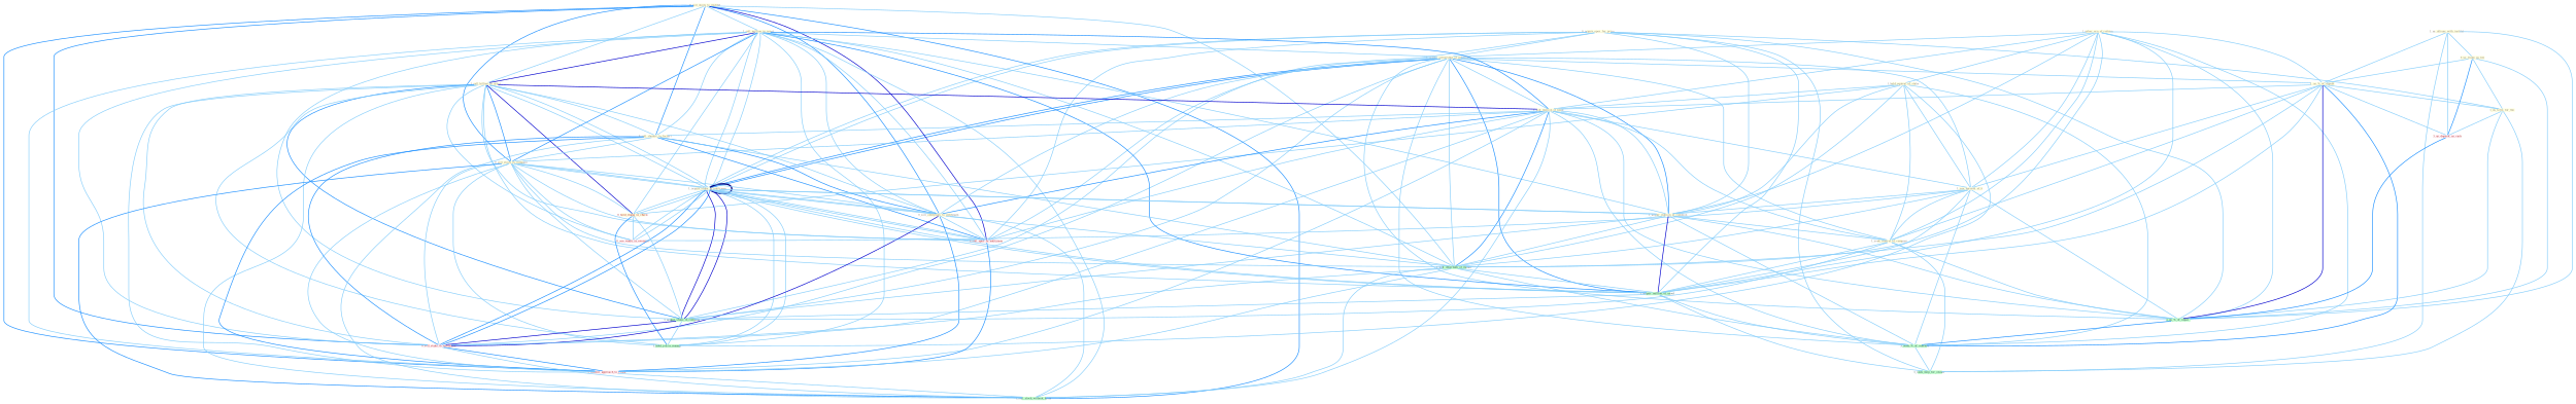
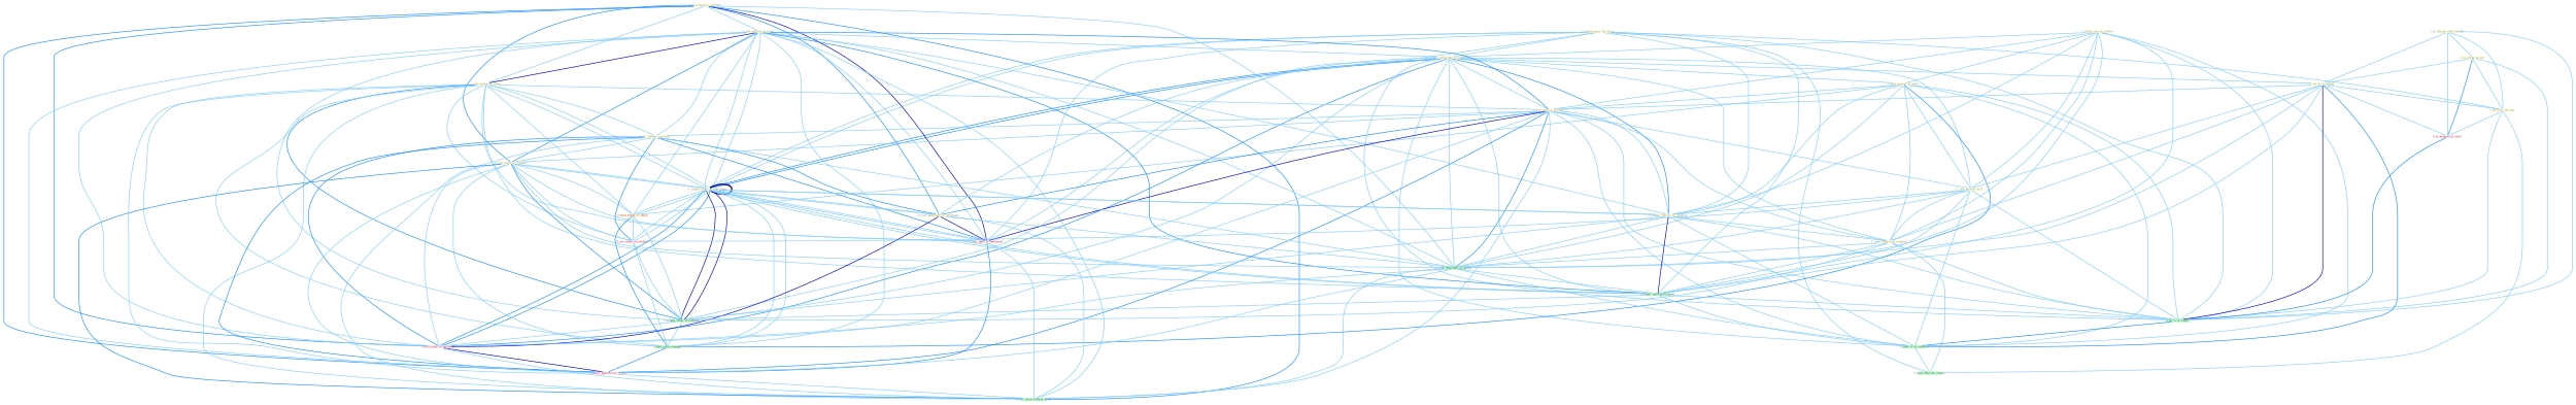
  graph {
    node [color="#ffffe0" fixedsize=true fontcolor="#8b7d6b" fontsize=4 shape=polygon style=filled]
    edge [color="#87cefa" w=1]
    "1_usher_era_of_reform " [height=.06 width=.5]
    "0_acquir_oper_for_price " [height=.06 width=.5]
    "1_acquir_ownership_of_entitynam " [height=.06 width=.5]
    "0_sell_stock_to_institut " [height=.06 width=.5]
    "1_us_allianc_with_institut " [height=.06 width=.5]
    n6 [height=.06 label="6_us_trade_as_boi" width=.5]
    "1_hold_equival_of_stake " [height=.06 width=.5]
    "1_sell_million_in_asset " [height=.06 width=.5]
    "1_us_%_of_capabl " [height=.06 width=.5]
    "1_us_term_for_the " [height=.06 width=.5]
    "1_sell_billion_in_asset " [height=.06 width=.5]
    "1_sell_million_of_bond " [height=.06 width=.5]
    "0_sell_chemic_to_factori " [height=.06 width=.5]
    "1_acquir_stake_in_entitynam " [height=.06 width=.5]
    n15 [height=.06 label="0_sell_stock_in_compani" width=.5]
    "0_sell_entitynam_to_entitynam " [height=.06 width=.5]
    "1_see_unravel_of_it " [height=.06 width=.5]
    "0_hold_chang_in_check " [fontcolor="#b22222" height=.06 width=.5]
    "1_acquir_million_of_common " [height=.06 width=.5]
    "1_seek_control_of_compani " [height=.06 width=.5]
    "0_sell_oper_to_entitynam " [color="#fff0f5" fontcolor="#b22222" height=.06 width=.5]
    "0_see_vaniti_in_everyon " [color="#fff0f5" fontcolor="#b22222" height=.06 width=.5]
-   "0_us_deposit_as_cach " [color="#fff0f5" fontcolor="#b22222" height=.06 width=.5 label="3_us_deposit_as_cach"]
+   "0_us_deposit_as_cach " [color="#fff0f5" fontcolor="#b22222" height=.06 width=.5]
    "0_sell_stake_to_entitynam " [color="#fff0f5" fontcolor="#b22222" height=.06 width=.5]
    n25 [color="#fff0f5" fontcolor="#b22222" height=.06 label="1_chemic_approach_to_client" width=.5]
    "1_sell_othernum_of_model " [color="#BDFCC9" fontcolor="#2f4f4f" height=.06 width=.5]
    "1_acquir_million_of_asset " [color="#BDFCC9" fontcolor="#2f4f4f" height=.06 width=.5]
    "1_us_%_of_capac " [color="#BDFCC9" fontcolor="#2f4f4f" height=.06 width=.5]
-   "1_seek_%_of_concern " [color="#BDFCC9" fontcolor="#2f4f4f" height=.06 width=.5 label="3_seek_%_of_concern"]
+   "1_seek_%_of_concern " [color="#BDFCC9" fontcolor="#2f4f4f" height=.06 width=.5]
    "1_acquir_stake_in_compani " [color="#BDFCC9" fontcolor="#2f4f4f" height=.06 width=.5]
    "1_seek_help_for_owner " [color="#BDFCC9" fontcolor="#2f4f4f" height=.06 width=.5]
    "0_sell_stock_without_hitch " [color="#BDFCC9" fontcolor="#2f4f4f" height=.06 width=.5]
    "1_hold_job_in_manag " [color="#BDFCC9" fontcolor="#2f4f4f" height=.06 width=.5]
    subgraph sub_1 {
      "1_usher_era_of_reform "
      "0_acquir_oper_for_price "
      "1_acquir_ownership_of_entitynam "
      "0_sell_stock_to_institut "
      "1_us_allianc_with_institut "
      n6
      "1_hold_equival_of_stake "
      "1_sell_million_in_asset "
      "1_us_%_of_capabl "
      "1_us_term_for_the "
      "1_sell_billion_in_asset "
      "1_sell_million_of_bond "
      "0_sell_chemic_to_factori "
      "1_acquir_stake_in_entitynam "
      n15
      "0_sell_entitynam_to_entitynam "
      "1_see_unravel_of_it "
      "0_hold_chang_in_check "
      "1_acquir_million_of_common "
      "1_seek_control_of_compani "
    }
    subgraph sub_2 {
      "0_sell_oper_to_entitynam "
      "0_see_vaniti_in_everyon "
      "0_us_deposit_as_cach "
      "0_sell_stake_to_entitynam "
      n25
    }
    "1_usher_era_of_reform " -- "1_acquir_ownership_of_entitynam "
    "1_usher_era_of_reform " -- "1_hold_equival_of_stake "
-   "1_usher_era_of_reform " -- "1_us_%_of_capabl "
    "1_usher_era_of_reform " -- "1_sell_million_of_bond "
    "1_usher_era_of_reform " -- "1_see_unravel_of_it "
    "1_usher_era_of_reform " -- "1_acquir_million_of_common "
    "1_usher_era_of_reform " -- "1_seek_control_of_compani "
    "1_usher_era_of_reform " -- "1_sell_othernum_of_model "
    "1_usher_era_of_reform " -- "1_acquir_million_of_asset "
    "1_usher_era_of_reform " -- "1_us_%_of_capac "
    "1_usher_era_of_reform " -- "1_seek_%_of_concern "
    "0_acquir_oper_for_price " -- "1_acquir_ownership_of_entitynam "
    "0_acquir_oper_for_price " -- "1_us_term_for_the "
    "0_acquir_oper_for_price " -- "1_acquir_stake_in_entitynam "
    "0_acquir_oper_for_price " -- "1_acquir_stake_in_entitynam "
    "0_acquir_oper_for_price " -- "1_acquir_million_of_common "
    "0_acquir_oper_for_price " -- "0_sell_oper_to_entitynam "
    "0_acquir_oper_for_price " -- "1_acquir_million_of_asset "
    "0_acquir_oper_for_price " -- "1_us_%_of_capac "
    "0_acquir_oper_for_price " -- "1_acquir_stake_in_compani "
    "0_acquir_oper_for_price " -- "1_seek_help_for_owner "
+   "1_acquir_ownership_of_entitynam " -- "1_hold_equival_of_stake "
    "1_acquir_ownership_of_entitynam " -- "1_us_%_of_capabl "
    "1_acquir_ownership_of_entitynam " -- "1_sell_million_of_bond "
    "1_acquir_ownership_of_entitynam " -- "1_acquir_stake_in_entitynam " [color="#1e90ff" w=2]
    "1_acquir_ownership_of_entitynam " -- "1_acquir_stake_in_entitynam " [color="#1e90ff" w=2]
    "1_acquir_ownership_of_entitynam " -- "0_sell_entitynam_to_entitynam "
    "1_acquir_ownership_of_entitynam " -- "1_see_unravel_of_it "
    "1_acquir_ownership_of_entitynam " -- "1_acquir_million_of_common " [color="#1e90ff" w=2]
    "1_acquir_ownership_of_entitynam " -- "1_seek_control_of_compani "
    "1_acquir_ownership_of_entitynam " -- "0_sell_oper_to_entitynam "
-   "1_acquir_ownership_of_entitynam " -- "0_sell_stake_to_entitynam "
+   "1_acquir_ownership_of_entitynam " -- "0_sell_stake_to_entitynam " [color="#1e90ff"]
    "1_acquir_ownership_of_entitynam " -- "1_sell_othernum_of_model "
-   "1_acquir_ownership_of_entitynam " -- "1_acquir_million_of_asset " [color="#1e90ff" w=2]
+   "1_acquir_ownership_of_entitynam " -- "1_acquir_million_of_asset " [w=2]
    "1_acquir_ownership_of_entitynam " -- "1_us_%_of_capac "
    "1_acquir_ownership_of_entitynam " -- "1_seek_%_of_concern "
    "1_acquir_ownership_of_entitynam " -- "1_acquir_stake_in_compani "
    "0_sell_stock_to_institut " -- "1_sell_million_in_asset "
    "0_sell_stock_to_institut " -- "1_sell_billion_in_asset "
-   "0_sell_stock_to_institut " -- "0_sell_chemic_to_factori " [color="#1e90ff" w=2]
+   "0_see_vaniti_in_everyon " -- "0_sell_chemic_to_factori " [color="#1e90ff" w=2]
    "0_sell_stock_to_institut " -- n15 [color="#1e90ff" w=2]
    "0_sell_stock_to_institut " -- "0_sell_entitynam_to_entitynam " [color="#1e90ff" w=2]
    "0_sell_stock_to_institut " -- "0_sell_oper_to_entitynam " [color="#0000cd" w=2]
    "0_sell_stock_to_institut " -- "0_sell_stake_to_entitynam " [color="#1e90ff" w=2]
    "0_sell_stock_to_institut " -- n25 [color="#1e90ff" w=2]
    "0_sell_stock_to_institut " -- "1_sell_othernum_of_model "
    "0_sell_stock_to_institut " -- "0_sell_stock_without_hitch " [color="#1e90ff" w=2]
    "1_us_allianc_with_institut " -- n6
    "1_us_allianc_with_institut " -- "1_us_%_of_capabl "
-   "1_us_allianc_with_institut " -- "1_seek_help_for_owner "
+   "1_us_allianc_with_institut " -- "1_us_term_for_the "
    "1_us_allianc_with_institut " -- "0_us_deposit_as_cach "
    "1_us_allianc_with_institut " -- "1_us_%_of_capac "
    n6 -- "1_us_%_of_capabl "
    n6 -- "1_us_term_for_the "
    n6 -- "0_us_deposit_as_cach " [color="#1e90ff" w=2]
    n6 -- "1_us_%_of_capac "
    "1_hold_equival_of_stake " -- "1_sell_million_of_bond "
    "1_hold_equival_of_stake " -- "1_see_unravel_of_it "
    "1_hold_equival_of_stake " -- "0_hold_chang_in_check "
    "1_hold_equival_of_stake " -- "1_acquir_million_of_common "
    "1_hold_equival_of_stake " -- "1_seek_control_of_compani "
    "1_hold_equival_of_stake " -- "1_sell_othernum_of_model "
+   "1_hold_equival_of_stake " -- "1_us_%_of_capac "
    "1_hold_equival_of_stake " -- "1_seek_%_of_concern "
-   "1_hold_equival_of_stake " -- "1_hold_job_in_manag "
+   "1_hold_equival_of_stake " -- "1_hold_job_in_manag " [color="#1e90ff"]
    "1_sell_million_in_asset " -- "1_acquir_ownership_of_entitynam "
    "1_sell_million_in_asset " -- "1_sell_billion_in_asset " [color="#0000cd" w=3]
    "1_sell_million_in_asset " -- "1_sell_million_of_bond " [color="#1e90ff" w=2]
    "1_sell_million_in_asset " -- "0_sell_chemic_to_factori "
    "1_sell_million_in_asset " -- "1_acquir_stake_in_entitynam "
    "1_sell_million_in_asset " -- "1_acquir_stake_in_entitynam "
    "1_sell_million_in_asset " -- n15 [color="#1e90ff" w=2]
-   "1_sell_million_in_asset " -- "0_sell_entitynam_to_entitynam "
    "1_sell_million_in_asset " -- "0_hold_chang_in_check "
    "1_sell_million_in_asset " -- "1_acquir_million_of_common "
    "1_sell_million_in_asset " -- "0_sell_oper_to_entitynam "
    "1_sell_million_in_asset " -- "0_sell_stake_to_entitynam "
    "1_sell_million_in_asset " -- n25
    "1_sell_million_in_asset " -- "1_sell_othernum_of_model "
    "1_sell_million_in_asset " -- "1_acquir_million_of_asset " [color="#1e90ff" w=2]
    "1_sell_million_in_asset " -- "1_acquir_stake_in_compani "
    "1_sell_million_in_asset " -- "0_sell_stock_without_hitch "
    "1_sell_million_in_asset " -- "1_hold_job_in_manag "
    "1_us_%_of_capabl " -- "1_us_term_for_the "
    "1_us_%_of_capabl " -- "1_sell_million_of_bond "
    "1_us_%_of_capabl " -- "1_see_unravel_of_it "
    "1_us_%_of_capabl " -- "1_seek_control_of_compani "
    "1_us_%_of_capabl " -- "0_us_deposit_as_cach "
    "1_us_%_of_capabl " -- "1_sell_othernum_of_model "
    "1_us_%_of_capabl " -- "1_acquir_million_of_asset "
    "1_us_%_of_capabl " -- "1_us_%_of_capac " [color="#0000cd" w=3]
    "1_us_%_of_capabl " -- "1_seek_%_of_concern " [color="#1e90ff" w=2]
    "1_us_term_for_the " -- "0_us_deposit_as_cach "
    "1_us_term_for_the " -- "1_us_%_of_capac "
    "1_us_term_for_the " -- "1_seek_help_for_owner "
-   "1_sell_billion_in_asset " -- "1_sell_million_of_bond " [color="#0000cd"]
+   "1_sell_billion_in_asset " -- "1_sell_million_of_bond "
    "1_sell_billion_in_asset " -- "0_sell_chemic_to_factori "
    "1_sell_billion_in_asset " -- "1_acquir_stake_in_entitynam "
    "1_sell_billion_in_asset " -- "1_acquir_stake_in_entitynam "
-   "1_sell_billion_in_asset " -- n15 [color="#1e90ff" w=2]
-   "1_sell_billion_in_asset " -- "0_sell_entitynam_to_entitynam "
-   "1_sell_billion_in_asset " -- "0_hold_chang_in_check " [color="#0000cd"]
+   "1_sell_billion_in_asset " -- "0_hold_chang_in_check "
    "1_sell_billion_in_asset " -- "0_sell_oper_to_entitynam "
    "1_sell_billion_in_asset " -- "0_see_vaniti_in_everyon "
    "1_sell_billion_in_asset " -- "0_sell_stake_to_entitynam "
    "1_sell_billion_in_asset " -- n25
    "1_sell_billion_in_asset " -- "1_acquir_million_of_asset "
    "1_sell_billion_in_asset " -- "1_acquir_stake_in_compani " [color="#1e90ff"]
    "1_sell_billion_in_asset " -- "0_sell_stock_without_hitch "
    "1_sell_billion_in_asset " -- "1_hold_job_in_manag "
    "1_sell_million_of_bond " -- "0_sell_chemic_to_factori "
    "1_sell_million_of_bond " -- n15
    "1_sell_million_of_bond " -- "0_sell_entitynam_to_entitynam " [color="#1e90ff"]
    "1_sell_million_of_bond " -- "1_see_unravel_of_it "
    "1_sell_million_of_bond " -- "1_acquir_million_of_common " [w=2]
    "1_sell_million_of_bond " -- "1_seek_control_of_compani "
-   "1_sell_million_of_bond " -- "0_sell_oper_to_entitynam "
+   "1_sell_million_of_bond " -- "0_sell_oper_to_entitynam " [color="#0000cd"]
    "1_sell_million_of_bond " -- "0_sell_stake_to_entitynam "
-   "1_sell_million_of_bond " -- n25
+   "1_sell_million_of_bond " -- n25 [color="#1e90ff"]
    "1_sell_million_of_bond " -- "1_sell_othernum_of_model " [color="#1e90ff" w=2]
    "1_sell_million_of_bond " -- "1_us_%_of_capac "
    "1_sell_million_of_bond " -- "1_seek_%_of_concern "
    "1_sell_million_of_bond " -- "0_sell_stock_without_hitch "
    "0_sell_chemic_to_factori " -- n15
    "0_sell_chemic_to_factori " -- "0_sell_entitynam_to_entitynam " [color="#1e90ff" w=2]
    "0_sell_chemic_to_factori " -- "0_sell_oper_to_entitynam " [color="#1e90ff" w=2]
    "0_sell_chemic_to_factori " -- "0_sell_stake_to_entitynam " [color="#1e90ff" w=2]
    "0_sell_chemic_to_factori " -- n25 [color="#1e90ff" w=2]
    "0_sell_chemic_to_factori " -- "1_sell_othernum_of_model "
    "0_sell_chemic_to_factori " -- "0_sell_stock_without_hitch "
    "1_acquir_stake_in_entitynam " -- "1_acquir_stake_in_entitynam " [color="#000080" style=bold w=4]
    "1_acquir_stake_in_entitynam " -- n15
    "1_acquir_stake_in_entitynam " -- "0_sell_entitynam_to_entitynam "
    "1_acquir_stake_in_entitynam " -- "0_hold_chang_in_check "
    "1_acquir_stake_in_entitynam " -- "1_acquir_million_of_common "
    "1_acquir_stake_in_entitynam " -- "0_sell_oper_to_entitynam "
    "1_acquir_stake_in_entitynam " -- "0_see_vaniti_in_everyon "
    "1_acquir_stake_in_entitynam " -- "0_sell_stake_to_entitynam " [color="#1e90ff" w=2]
    "1_acquir_stake_in_entitynam " -- "0_sell_stake_to_entitynam " [color="#1e90ff" w=2]
    "1_acquir_stake_in_entitynam " -- "1_acquir_million_of_asset "
    "1_acquir_stake_in_entitynam " -- "1_acquir_stake_in_compani " [color="#0000cd" w=3]
    "1_acquir_stake_in_entitynam " -- "1_acquir_stake_in_compani " [color="#0000cd" w=3]
    "1_acquir_stake_in_entitynam " -- "1_hold_job_in_manag "
    "1_acquir_stake_in_entitynam " -- "1_hold_job_in_manag "
    n15 -- "1_acquir_stake_in_entitynam "
-   n15 -- "0_sell_entitynam_to_entitynam "
    n15 -- "0_hold_chang_in_check "
    n15 -- "0_sell_oper_to_entitynam "
    n15 -- "0_see_vaniti_in_everyon "
    n15 -- "0_sell_stake_to_entitynam "
    n15 -- n25
    n15 -- "1_sell_othernum_of_model "
-   n15 -- "1_acquir_stake_in_compani "
+   n15 -- "1_acquir_stake_in_compani " [color="#1e90ff"]
    n15 -- "0_sell_stock_without_hitch " [color="#1e90ff" w=2]
    n15 -- "1_hold_job_in_manag "
    "0_sell_entitynam_to_entitynam " -- "1_acquir_stake_in_entitynam "
-   "0_sell_entitynam_to_entitynam " -- "0_sell_oper_to_entitynam " [w=3]
+   "0_sell_entitynam_to_entitynam " -- "0_sell_oper_to_entitynam " [color="#0000cd" w=3]
    "0_sell_entitynam_to_entitynam " -- "0_sell_stake_to_entitynam " [color="#0000cd" w=3]
-   "0_sell_entitynam_to_entitynam " -- n25 [color="#1e90ff" w=2]
+   "1_hold_job_in_manag " -- n25 [color="#1e90ff" w=2]
    "0_sell_entitynam_to_entitynam " -- "1_sell_othernum_of_model "
    "0_sell_entitynam_to_entitynam " -- "0_sell_stock_without_hitch "
    "1_see_unravel_of_it " -- "1_acquir_million_of_common "
    "1_see_unravel_of_it " -- "1_seek_control_of_compani "
    "1_see_unravel_of_it " -- "0_see_vaniti_in_everyon "
    "1_see_unravel_of_it " -- "1_sell_othernum_of_model "
    "1_see_unravel_of_it " -- "1_acquir_million_of_asset "
    "1_see_unravel_of_it " -- "1_us_%_of_capac "
    "1_see_unravel_of_it " -- "1_seek_%_of_concern "
    "0_hold_chang_in_check " -- "1_acquir_stake_in_entitynam "
    "0_hold_chang_in_check " -- "0_see_vaniti_in_everyon "
    "0_hold_chang_in_check " -- "1_acquir_stake_in_compani "
    "0_hold_chang_in_check " -- "1_hold_job_in_manag " [color="#1e90ff" w=2]
    "1_acquir_million_of_common " -- "1_acquir_stake_in_entitynam "
    "1_acquir_million_of_common " -- "1_seek_control_of_compani "
    "1_acquir_million_of_common " -- "1_sell_othernum_of_model "
    "1_acquir_million_of_common " -- "1_acquir_million_of_asset " [color="#0000cd" w=3]
    "1_acquir_million_of_common " -- "1_us_%_of_capac "
    "1_acquir_million_of_common " -- "1_seek_%_of_concern "
    "1_acquir_million_of_common " -- "1_acquir_stake_in_compani "
+   "1_seek_control_of_compani " -- "1_sell_othernum_of_model "
    "1_seek_control_of_compani " -- "1_acquir_million_of_asset "
    "1_seek_control_of_compani " -- "1_us_%_of_capac "
    "1_seek_control_of_compani " -- "1_acquir_stake_in_compani "
    "1_seek_control_of_compani " -- "1_seek_help_for_owner "
    "0_sell_oper_to_entitynam " -- "1_acquir_stake_in_entitynam "
    "0_sell_oper_to_entitynam " -- n25 [color="#1e90ff" w=2]
+   "0_sell_oper_to_entitynam " -- "0_sell_stock_without_hitch "
    "0_see_vaniti_in_everyon " -- "1_acquir_stake_in_entitynam "
+   "0_see_vaniti_in_everyon " -- "1_acquir_stake_in_compani "
+   "0_see_vaniti_in_everyon " -- "1_hold_job_in_manag "
    "0_us_deposit_as_cach " -- "1_us_%_of_capac " [color="#1e90ff"]
-   "0_sell_stake_to_entitynam " -- n25 [color="#1e90ff" w=2]
+   "0_sell_stake_to_entitynam " -- n25 [color="#0000cd" w=2]
    "0_sell_stake_to_entitynam " -- "0_sell_stock_without_hitch "
    n25 -- "0_sell_stock_without_hitch "
    "1_sell_othernum_of_model " -- "0_sell_stake_to_entitynam "
    "1_sell_othernum_of_model " -- n25
    "1_sell_othernum_of_model " -- "1_acquir_million_of_asset "
    "1_sell_othernum_of_model " -- "1_seek_%_of_concern "
    "1_sell_othernum_of_model " -- "0_sell_stock_without_hitch "
    "1_acquir_million_of_asset " -- "1_acquir_stake_in_entitynam "
-   "1_acquir_million_of_asset " -- "1_seek_help_for_owner "
+   "1_acquir_million_of_asset " -- "1_us_%_of_capac "
    "1_acquir_million_of_asset " -- "1_seek_%_of_concern "
    "1_acquir_million_of_asset " -- "1_acquir_stake_in_compani "
    "1_us_%_of_capac " -- "1_seek_%_of_concern " [color="#1e90ff" w=2]
    "1_seek_%_of_concern " -- "1_seek_help_for_owner "
-   "1_acquir_stake_in_compani " -- "0_sell_stake_to_entitynam " [color="#0000cd"]
+   "1_acquir_stake_in_compani " -- "0_sell_stake_to_entitynam "
    "1_acquir_stake_in_compani " -- "1_hold_job_in_manag "
  }
